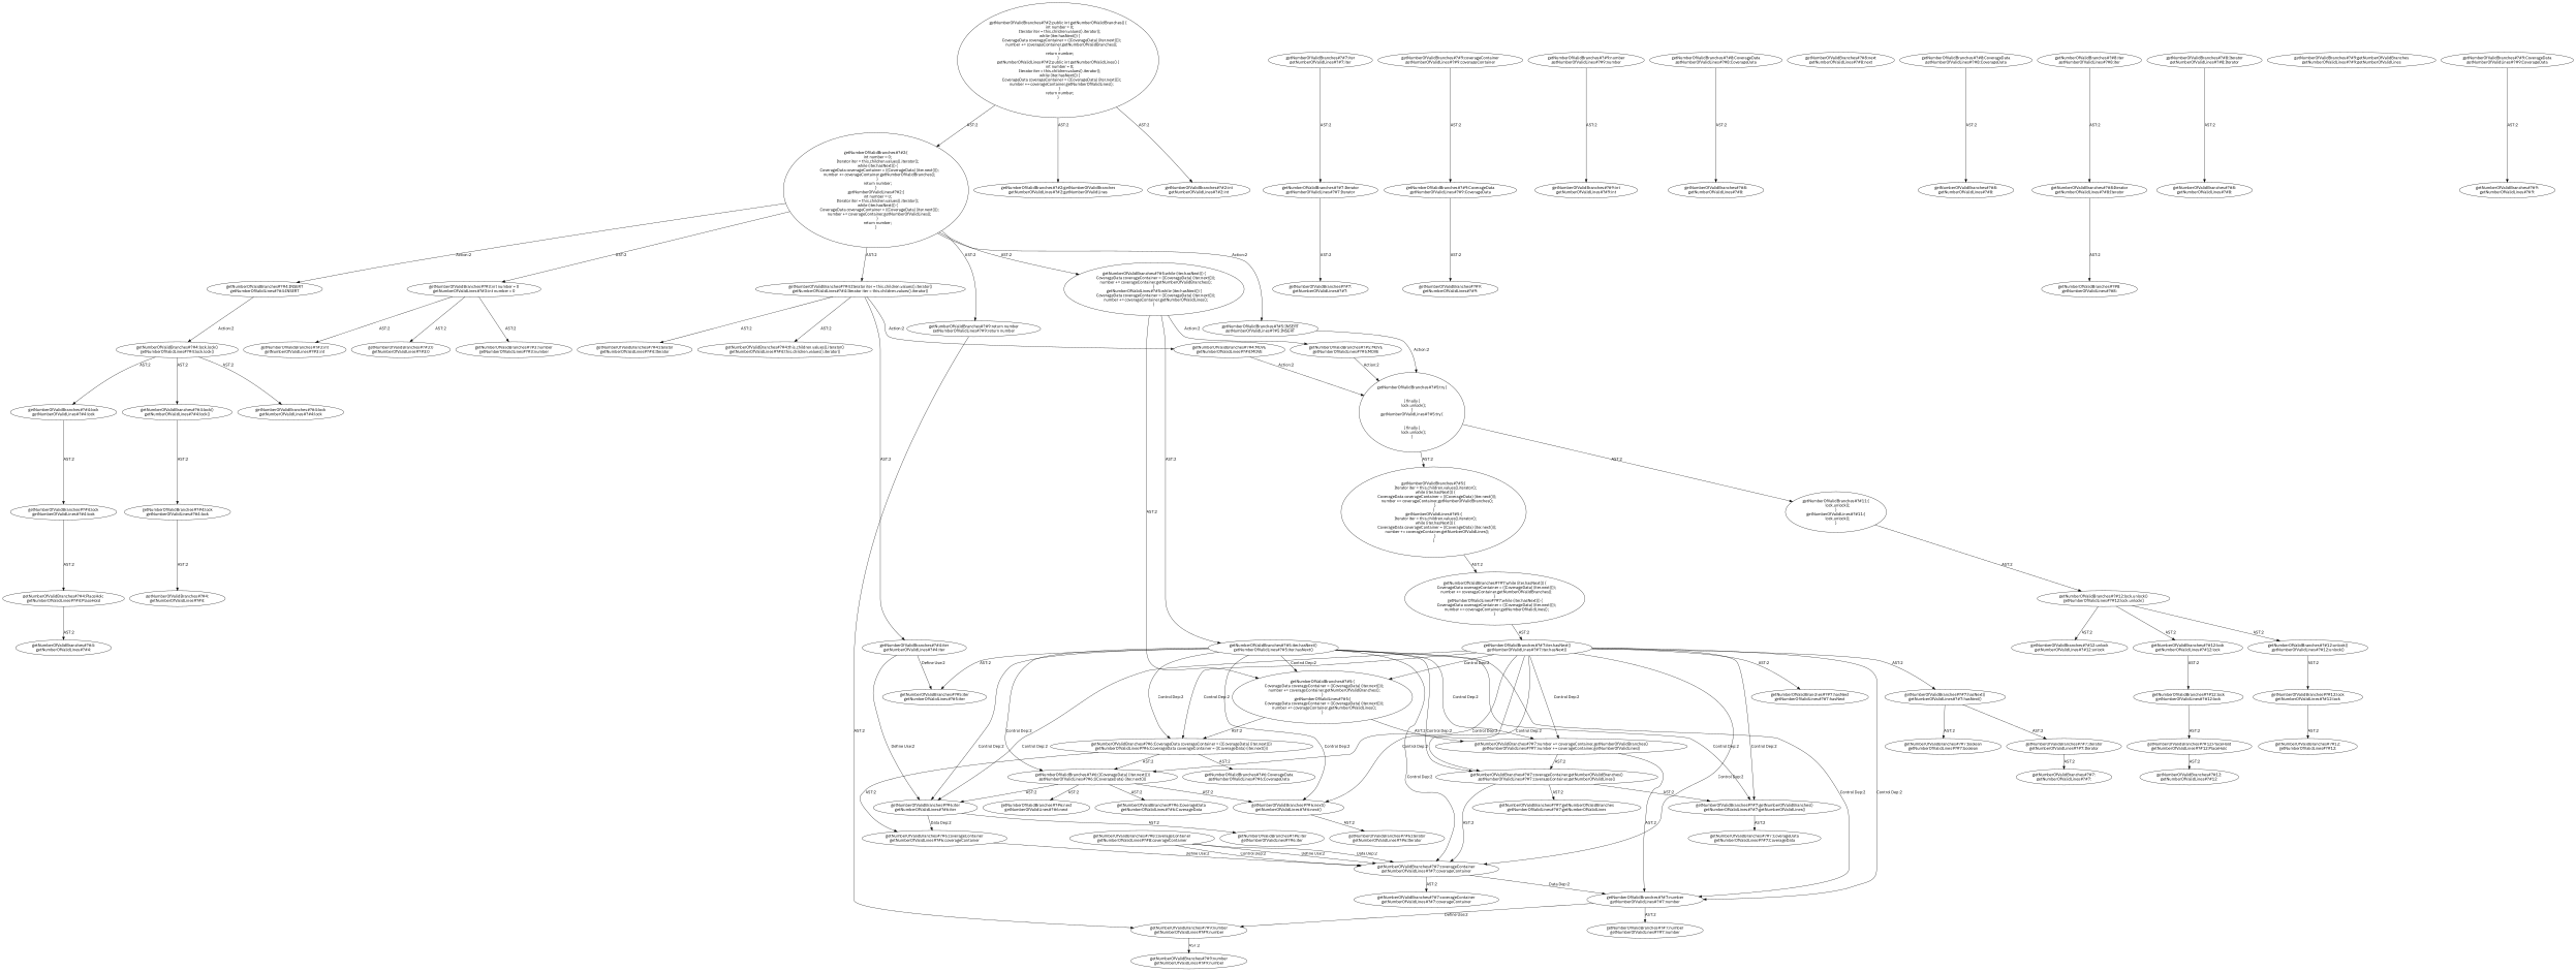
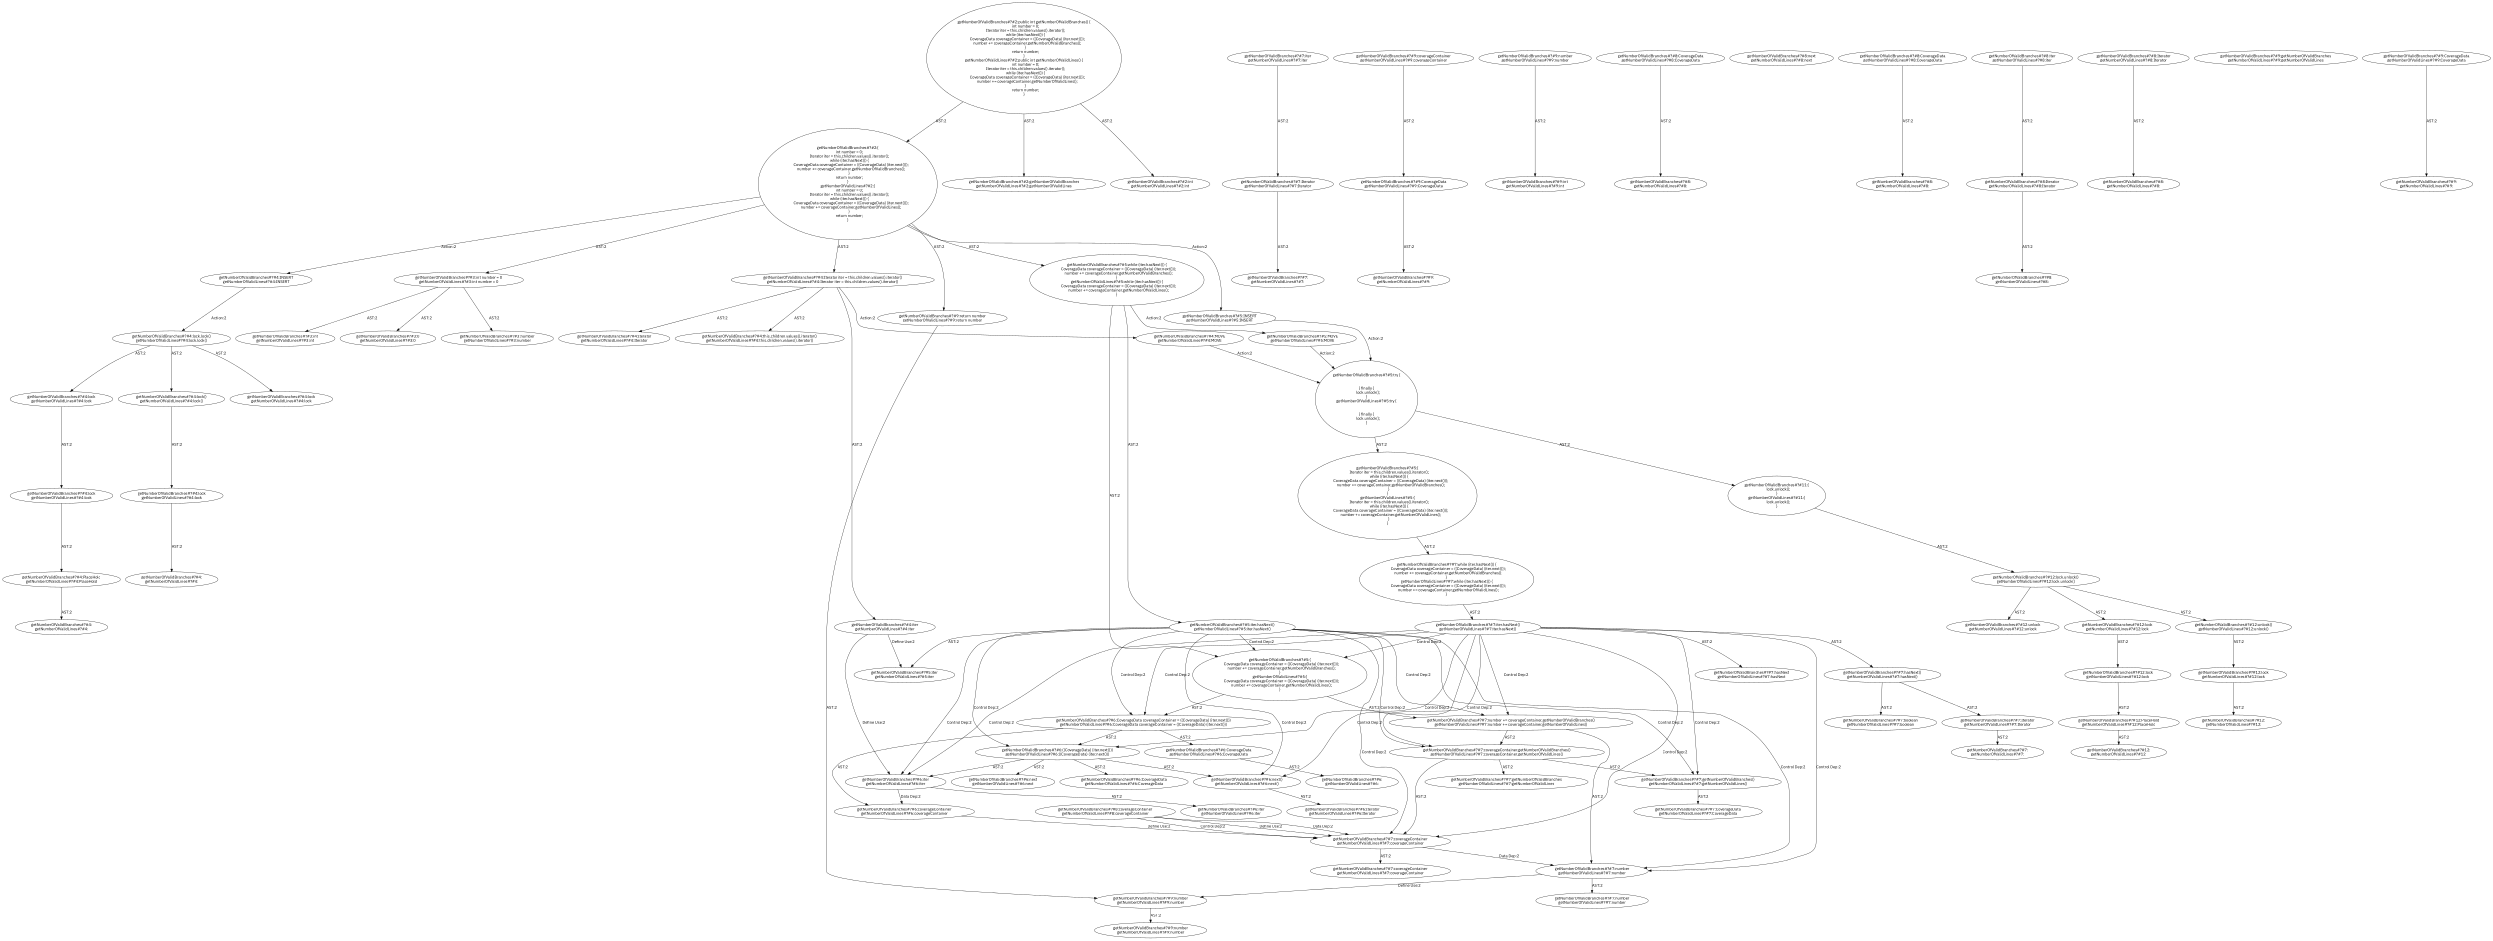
  digraph {
    fontname="IBM Plex Sans"
    node [shape=ellipse fontname="IBM Plex Sans"]
    edge [fontname="IBM Plex Sans"]
    n1 [label="getNumberOfValidBranches#?#4:INSERT\ngetNumberOfValidLines#?#4:INSERT"]
    n2 [label="getNumberOfValidBranches#?#4:lock.lock()\ngetNumberOfValidLines#?#4:lock.lock()"]
    n3 [label="getNumberOfValidBranches#?#2:\{\n    int number = 0;\n    Iterator iter = this.children.values().iterator();\n    while (iter.hasNext()) \{\n        CoverageData coverageContainer = ((CoverageData) (iter.next()));\n        number += coverageContainer.getNumberOfValidBranches();\n    \} \n    return number;\n\}\ngetNumberOfValidLines#?#2:\{\n    int number = 0;\n    Iterator iter = this.children.values().iterator();\n    while (iter.hasNext()) \{\n        CoverageData coverageContainer = ((CoverageData) (iter.next()));\n        number += coverageContainer.getNumberOfValidLines();\n    \} \n    return number;\n\}"]
    n4 [label="getNumberOfValidBranches#?#3:int number = 0\ngetNumberOfValidLines#?#3:int number = 0"]
    n5 [label="getNumberOfValidBranches#?#4:Iterator iter = this.children.values().iterator()\ngetNumberOfValidLines#?#4:Iterator iter = this.children.values().iterator()"]
    n6 [label="getNumberOfValidBranches#?#5:while (iter.hasNext()) \{\n    CoverageData coverageContainer = ((CoverageData) (iter.next()));\n    number += coverageContainer.getNumberOfValidBranches();\n\} \ngetNumberOfValidLines#?#5:while (iter.hasNext()) \{\n    CoverageData coverageContainer = ((CoverageData) (iter.next()));\n    number += coverageContainer.getNumberOfValidLines();\n\} "]
    n7 [label="getNumberOfValidBranches#?#9:return number\ngetNumberOfValidLines#?#9:return number"]
    n8 [label="getNumberOfValidBranches#?#5:INSERT\ngetNumberOfValidLines#?#5:INSERT"]
    n9 [label="getNumberOfValidBranches#?#2:public int getNumberOfValidBranches() \{\n    int number = 0;\n    Iterator iter = this.children.values().iterator();\n    while (iter.hasNext()) \{\n        CoverageData coverageContainer = ((CoverageData) (iter.next()));\n        number += coverageContainer.getNumberOfValidBranches();\n    \} \n    return number;\n\}\ngetNumberOfValidLines#?#2:public int getNumberOfValidLines() \{\n    int number = 0;\n    Iterator iter = this.children.values().iterator();\n    while (iter.hasNext()) \{\n        CoverageData coverageContainer = ((CoverageData) (iter.next()));\n        number += coverageContainer.getNumberOfValidLines();\n    \} \n    return number;\n\}"]
    n10 [label="getNumberOfValidBranches#?#2:getNumberOfValidBranches\ngetNumberOfValidLines#?#2:getNumberOfValidLines"]
    n11 [label="getNumberOfValidBranches#?#2:int\ngetNumberOfValidLines#?#2:int"]
    n12 [label="getNumberOfValidBranches#?#3:number\ngetNumberOfValidLines#?#3:number"]
    n13 [label="getNumberOfValidBranches#?#3:int\ngetNumberOfValidLines#?#3:int"]
    n14 [label="getNumberOfValidBranches#?#3:0\ngetNumberOfValidLines#?#3:0"]
    n15 [label="getNumberOfValidBranches#?#4:iter\ngetNumberOfValidLines#?#4:iter"]
    n16 [label="getNumberOfValidBranches#?#4:Iterator\ngetNumberOfValidLines#?#4:Iterator"]
    n17 [label="getNumberOfValidBranches#?#4:this.children.values().iterator()\ngetNumberOfValidLines#?#4:this.children.values().iterator()"]
    n18 [label="getNumberOfValidBranches#?#4:MOVE\ngetNumberOfValidLines#?#4:MOVE"]
    n19 [label="getNumberOfValidBranches#?#5:iter\ngetNumberOfValidLines#?#5:iter"]
    n20 [label="getNumberOfValidBranches#?#6:iter\ngetNumberOfValidLines#?#6:iter"]
    n21 [label="getNumberOfValidBranches#?#5:try \{\n\n\n\} finally \{\n    lock.unlock();\n\}\ngetNumberOfValidLines#?#5:try \{\n\n\n\} finally \{\n    lock.unlock();\n\}"]
    n22 [label="getNumberOfValidBranches#?#5:\{\n    Iterator iter = this.children.values().iterator();\n    while (iter.hasNext()) \{\n        CoverageData coverageContainer = ((CoverageData) (iter.next()));\n        number += coverageContainer.getNumberOfValidBranches();\n    \} \n\}\ngetNumberOfValidLines#?#5:\{\n    Iterator iter = this.children.values().iterator();\n    while (iter.hasNext()) \{\n        CoverageData coverageContainer = ((CoverageData) (iter.next()));\n        number += coverageContainer.getNumberOfValidLines();\n    \} \n\}"]
    n23 [label="getNumberOfValidBranches#?#11:\{\n    lock.unlock();\n\}\ngetNumberOfValidLines#?#11:\{\n    lock.unlock();\n\}"]
    n24 [label="getNumberOfValidBranches#?#7:while (iter.hasNext()) \{\n    CoverageData coverageContainer = ((CoverageData) (iter.next()));\n    number += coverageContainer.getNumberOfValidBranches();\n\} \ngetNumberOfValidLines#?#7:while (iter.hasNext()) \{\n    CoverageData coverageContainer = ((CoverageData) (iter.next()));\n    number += coverageContainer.getNumberOfValidLines();\n\} "]
    n25 [label="getNumberOfValidBranches#?#7:iter.hasNext()\ngetNumberOfValidLines#?#7:iter.hasNext()"]
    n26 [label="getNumberOfValidBranches#?#7:hasNext\ngetNumberOfValidLines#?#7:hasNext"]
    n27 [label="getNumberOfValidBranches#?#7:hasNext()\ngetNumberOfValidLines#?#7:hasNext()"]
    n28 [label="getNumberOfValidBranches#?#5:\{\n    CoverageData coverageContainer = ((CoverageData) (iter.next()));\n    number += coverageContainer.getNumberOfValidBranches();\n\}\ngetNumberOfValidLines#?#5:\{\n    CoverageData coverageContainer = ((CoverageData) (iter.next()));\n    number += coverageContainer.getNumberOfValidLines();\n\}"]
    n29 [label="getNumberOfValidBranches#?#6:CoverageData coverageContainer = ((CoverageData) (iter.next()))\ngetNumberOfValidLines#?#6:CoverageData coverageContainer = ((CoverageData) (iter.next()))"]
    n30 [label="getNumberOfValidBranches#?#7:coverageContainer\ngetNumberOfValidLines#?#7:coverageContainer"]
    n31 [label="getNumberOfValidBranches#?#7:number\ngetNumberOfValidLines#?#7:number"]
    n32 [label="getNumberOfValidBranches#?#6:((CoverageData) (iter.next()))\ngetNumberOfValidLines#?#6:((CoverageData) (iter.next()))"]
    n33 [label="getNumberOfValidBranches#?#6:next()\ngetNumberOfValidLines#?#6:next()"]
    n34 [label="getNumberOfValidBranches#?#7:number += coverageContainer.getNumberOfValidBranches()\ngetNumberOfValidLines#?#7:number += coverageContainer.getNumberOfValidLines()"]
    n35 [label="getNumberOfValidBranches#?#7:coverageContainer.getNumberOfValidBranches()\ngetNumberOfValidLines#?#7:coverageContainer.getNumberOfValidLines()"]
    n36 [label="getNumberOfValidBranches#?#7:getNumberOfValidBranches()\ngetNumberOfValidLines#?#7:getNumberOfValidLines()"]
    n37 [label="getNumberOfValidBranches#?#7:iter\ngetNumberOfValidLines#?#7:iter"]
    n38 [label="getNumberOfValidBranches#?#7:Iterator\ngetNumberOfValidLines#?#7:Iterator"]
    n39 [label="getNumberOfValidBranches#?#7:\ngetNumberOfValidLines#?#7:"]
    n40 [label="getNumberOfValidBranches#?#7:Iterator\ngetNumberOfValidLines#?#7:Iterator"]
    n41 [label="getNumberOfValidBranches#?#7:boolean\ngetNumberOfValidLines#?#7:boolean"]
    n42 [label="getNumberOfValidBranches#?#7:\ngetNumberOfValidLines#?#7:"]
    n43 [label="getNumberOfValidBranches#?#6:coverageContainer\ngetNumberOfValidLines#?#6:coverageContainer"]
    n44 [label="getNumberOfValidBranches#?#6:CoverageData\ngetNumberOfValidLines#?#6:CoverageData"]
    n45 [label="getNumberOfValidBranches#?#8:coverageContainer\ngetNumberOfValidLines#?#8:coverageContainer"]
    n46 [label="getNumberOfValidBranches#?#7:coverageContainer\ngetNumberOfValidLines#?#7:coverageContainer"]
    n47 [label="getNumberOfValidBranches#?#9:coverageContainer\ngetNumberOfValidLines#?#9:coverageContainer"]
    n48 [label="getNumberOfValidBranches#?#9:CoverageData\ngetNumberOfValidLines#?#9:CoverageData"]
    n49 [label="getNumberOfValidBranches#?#9:\ngetNumberOfValidLines#?#9:"]
    n50 [label="getNumberOfValidBranches#?#9:number\ngetNumberOfValidLines#?#9:number"]
    n51 [label="getNumberOfValidBranches#?#7:number\ngetNumberOfValidLines#?#7:number"]
    n52 [label="getNumberOfValidBranches#?#9:number\ngetNumberOfValidLines#?#9:number"]
    n53 [label="getNumberOfValidBranches#?#9:int\ngetNumberOfValidLines#?#9:int"]
    n54 [label="getNumberOfValidBranches#?#9:number\ngetNumberOfValidLines#?#9:number"]
    n55 [label="getNumberOfValidBranches#?#8:CoverageData\ngetNumberOfValidLines#?#8:CoverageData"]
    n56 [label="getNumberOfValidBranches#?#8:\ngetNumberOfValidLines#?#8:"]
    n57 [label="getNumberOfValidBranches#?#6:next\ngetNumberOfValidLines#?#6:next"]
    n58 [label="getNumberOfValidBranches#?#6:CoverageData\ngetNumberOfValidLines#?#6:CoverageData"]
    n59 [label="getNumberOfValidBranches#?#8:next\ngetNumberOfValidLines#?#8:next"]
    n60 [label="getNumberOfValidBranches#?#8:CoverageData\ngetNumberOfValidLines#?#8:CoverageData"]
    n61 [label="getNumberOfValidBranches#?#8:\ngetNumberOfValidLines#?#8:"]
    n62 [label="getNumberOfValidBranches#?#6:iter\ngetNumberOfValidLines#?#6:iter"]
    n63 [label="getNumberOfValidBranches#?#8:iter\ngetNumberOfValidLines#?#8:iter"]
    n64 [label="getNumberOfValidBranches#?#8:Iterator\ngetNumberOfValidLines#?#8:Iterator"]
    n65 [label="getNumberOfValidBranches#?#8:\ngetNumberOfValidLines#?#8:"]
    n66 [label="getNumberOfValidBranches#?#6:Iterator\ngetNumberOfValidLines#?#6:Iterator"]
    n67 [label="getNumberOfValidBranches#?#8:Iterator\ngetNumberOfValidLines#?#8:Iterator"]
    n68 [label="getNumberOfValidBranches#?#8:\ngetNumberOfValidLines#?#8:"]
    n69 [label="getNumberOfValidBranches#?#7:getNumberOfValidBranches\ngetNumberOfValidLines#?#7:getNumberOfValidLines"]
    n70 [label="getNumberOfValidBranches#?#9:getNumberOfValidBranches\ngetNumberOfValidLines#?#9:getNumberOfValidLines"]
    n71 [label="getNumberOfValidBranches#?#7:CoverageData\ngetNumberOfValidLines#?#7:CoverageData"]
    n72 [label="getNumberOfValidBranches#?#9:CoverageData\ngetNumberOfValidLines#?#9:CoverageData"]
    n73 [label="getNumberOfValidBranches#?#9:\ngetNumberOfValidLines#?#9:"]
+   n74 [label="getNumberOfValidBranches#?#6:\ngetNumberOfValidLines#?#6:"]
    n75 [label="getNumberOfValidBranches#?#12:lock.unlock()\ngetNumberOfValidLines#?#12:lock.unlock()"]
    n76 [label="getNumberOfValidBranches#?#12:unlock\ngetNumberOfValidLines#?#12:unlock"]
    n77 [label="getNumberOfValidBranches#?#12:lock\ngetNumberOfValidLines#?#12:lock"]
    n78 [label="getNumberOfValidBranches#?#12:unlock()\ngetNumberOfValidLines#?#12:unlock()"]
    n79 [label="getNumberOfValidBranches#?#12:lock\ngetNumberOfValidLines#?#12:lock"]
    n80 [label="getNumberOfValidBranches#?#12:PlaceHold\ngetNumberOfValidLines#?#12:PlaceHold"]
    n81 [label="getNumberOfValidBranches#?#12:\ngetNumberOfValidLines#?#12:"]
    n82 [label="getNumberOfValidBranches#?#12:lock\ngetNumberOfValidLines#?#12:lock"]
    n83 [label="getNumberOfValidBranches#?#12:\ngetNumberOfValidLines#?#12:"]
    n84 [label="getNumberOfValidBranches#?#5:iter.hasNext()\ngetNumberOfValidLines#?#5:iter.hasNext()"]
    n85 [label="getNumberOfValidBranches#?#5:MOVE\ngetNumberOfValidLines#?#5:MOVE"]
    n86 [label="getNumberOfValidBranches#?#4:lock\ngetNumberOfValidLines#?#4:lock"]
    n87 [label="getNumberOfValidBranches#?#4:lock\ngetNumberOfValidLines#?#4:lock"]
    n88 [label="getNumberOfValidBranches#?#4:lock()\ngetNumberOfValidLines#?#4:lock()"]
    n89 [label="getNumberOfValidBranches#?#4:lock\ngetNumberOfValidLines#?#4:lock"]
    n90 [label="getNumberOfValidBranches#?#4:PlaceHold\ngetNumberOfValidLines#?#4:PlaceHold"]
    n91 [label="getNumberOfValidBranches#?#4:\ngetNumberOfValidLines#?#4:"]
    n92 [label="getNumberOfValidBranches#?#4:lock\ngetNumberOfValidLines#?#4:lock"]
    n93 [label="getNumberOfValidBranches#?#4:\ngetNumberOfValidLines#?#4:"]
    n1 -> n2 [label="Action:2"]
    n2 -> n86 [label="AST:2"]
    n2 -> n87 [label="AST:2"]
    n2 -> n88 [label="AST:2"]
    n3 -> n1 [label="Action:2"]
    n3 -> n4 [label="AST:2"]
    n3 -> n5 [label="AST:2"]
    n3 -> n6 [label="AST:2"]
    n3 -> n7 [label="AST:2"]
    n3 -> n8 [label="Action:2"]
    n4 -> n12 [label="AST:2"]
    n4 -> n13 [label="AST:2"]
    n4 -> n14 [label="AST:2"]
    n5 -> n15 [label="AST:2"]
    n5 -> n16 [label="AST:2"]
    n5 -> n17 [label="AST:2"]
    n5 -> n18 [label="Action:2"]
    n6 -> n28 [label="AST:2"]
    n6 -> n84 [label="AST:2"]
    n6 -> n85 [label="Action:2"]
    n7 -> n50 [label="AST:2"]
    n8 -> n21 [label="Action:2"]
    n9 -> n3 [label="AST:2"]
    n9 -> n10 [label="AST:2"]
    n9 -> n11 [label="AST:2"]
    n15 -> n19 [label="Define Use:2"]
    n15 -> n20 [label="Define Use:2"]
    n18 -> n21 [label="Action:2"]
    n20 -> n43 [label="Data Dep:2"]
    n20 -> n62 [label="AST:2"]
    n21 -> n22 [label="AST:2"]
    n21 -> n23 [label="AST:2"]
    n22 -> n24 [label="AST:2"]
    n23 -> n75 [label="AST:2"]
    n24 -> n25 [label="AST:2"]
    n25 -> n20 [label="Control Dep:2"]
    n25 -> n26 [label="AST:2"]
    n25 -> n27 [label="AST:2"]
    n25 -> n28 [label="Control Dep:2"]
    n25 -> n29 [label="Control Dep:2"]
    n25 -> n30 [label="Control Dep:2"]
    n25 -> n31 [label="Control Dep:2"]
    n25 -> n32 [label="Control Dep:2"]
    n25 -> n33 [label="Control Dep:2"]
    n25 -> n34 [label="Control Dep:2"]
    n25 -> n35 [label="Control Dep:2"]
    n25 -> n36 [label="Control Dep:2"]
    n27 -> n40 [label="AST:2"]
    n27 -> n41 [label="AST:2"]
    n28 -> n29 [label="AST:2"]
    n28 -> n34 [label="AST:2"]
    n29 -> n32 [label="AST:2"]
    n29 -> n43 [label="AST:2"]
    n29 -> n44 [label="AST:2"]
    n30 -> n31 [label="Data Dep:2"]
    n30 -> n46 [label="AST:2"]
    n31 -> n50 [label="Define Use:2"]
    n31 -> n51 [label="AST:2"]
    n32 -> n20 [label="AST:2"]
    n32 -> n33 [label="AST:2"]
    n32 -> n57 [label="AST:2"]
    n32 -> n58 [label="AST:2"]
    n33 -> n66 [label="AST:2"]
    n34 -> n31 [label="AST:2"]
    n34 -> n35 [label="AST:2"]
    n35 -> n30 [label="AST:2"]
    n35 -> n36 [label="AST:2"]
    n35 -> n69 [label="AST:2"]
    n36 -> n71 [label="AST:2"]
    n37 -> n38 [label="AST:2"]
    n38 -> n39 [label="AST:2"]
    n40 -> n42 [label="AST:2"]
    n43 -> n30 [label="Define Use:2"]
+   n44 -> n74 [label="AST:2"]
    n45 -> n30 [label="Define Use:2"]
    n45 -> n30 [label="Data Dep:2"]
    n45 -> n30 [label="Control Dep:2"]
    n47 -> n48 [label="AST:2"]
    n48 -> n49 [label="AST:2"]
    n50 -> n54 [label="AST:2"]
    n52 -> n53 [label="AST:2"]
    n55 -> n56 [label="AST:2"]
    n60 -> n61 [label="AST:2"]
    n63 -> n64 [label="AST:2"]
    n64 -> n65 [label="AST:2"]
    n67 -> n68 [label="AST:2"]
    n72 -> n73 [label="AST:2"]
    n75 -> n76 [label="AST:2"]
    n75 -> n77 [label="AST:2"]
    n75 -> n78 [label="AST:2"]
    n77 -> n79 [label="AST:2"]
    n78 -> n82 [label="AST:2"]
    n79 -> n80 [label="AST:2"]
    n80 -> n81 [label="AST:2"]
    n82 -> n83 [label="AST:2"]
    n84 -> n19 [label="AST:2"]
    n84 -> n20 [label="Control Dep:2"]
    n84 -> n28 [label="Control Dep:2"]
    n84 -> n29 [label="Control Dep:2"]
    n84 -> n30 [label="Control Dep:2"]
    n84 -> n31 [label="Control Dep:2"]
    n84 -> n32 [label="Control Dep:2"]
    n84 -> n33 [label="Control Dep:2"]
    n84 -> n34 [label="Control Dep:2"]
    n84 -> n35 [label="Control Dep:2"]
    n84 -> n36 [label="Control Dep:2"]
    n85 -> n21 [label="Action:2"]
    n87 -> n89 [label="AST:2"]
    n88 -> n92 [label="AST:2"]
    n89 -> n90 [label="AST:2"]
    n90 -> n91 [label="AST:2"]
    n92 -> n93 [label="AST:2"]
  }
